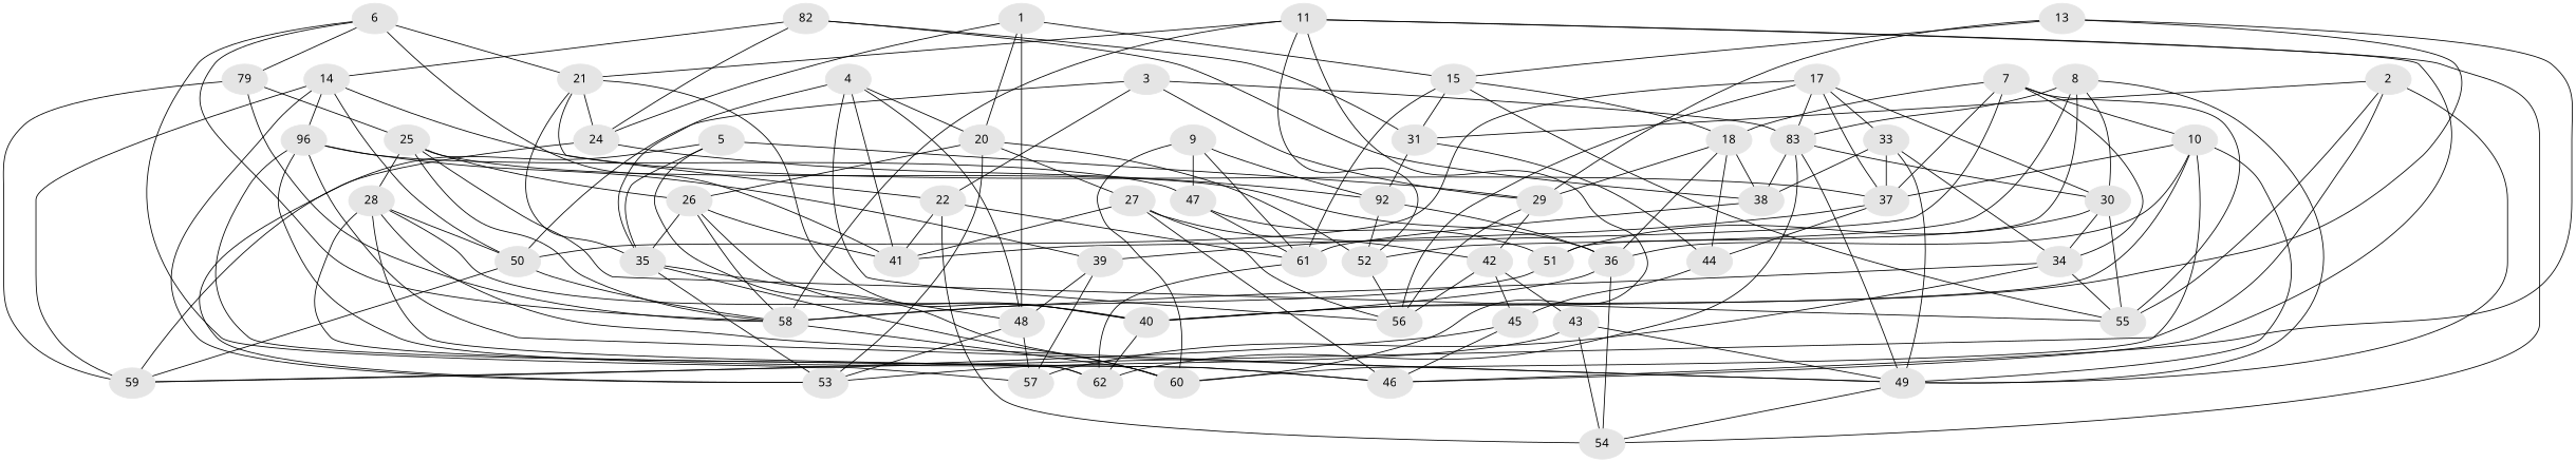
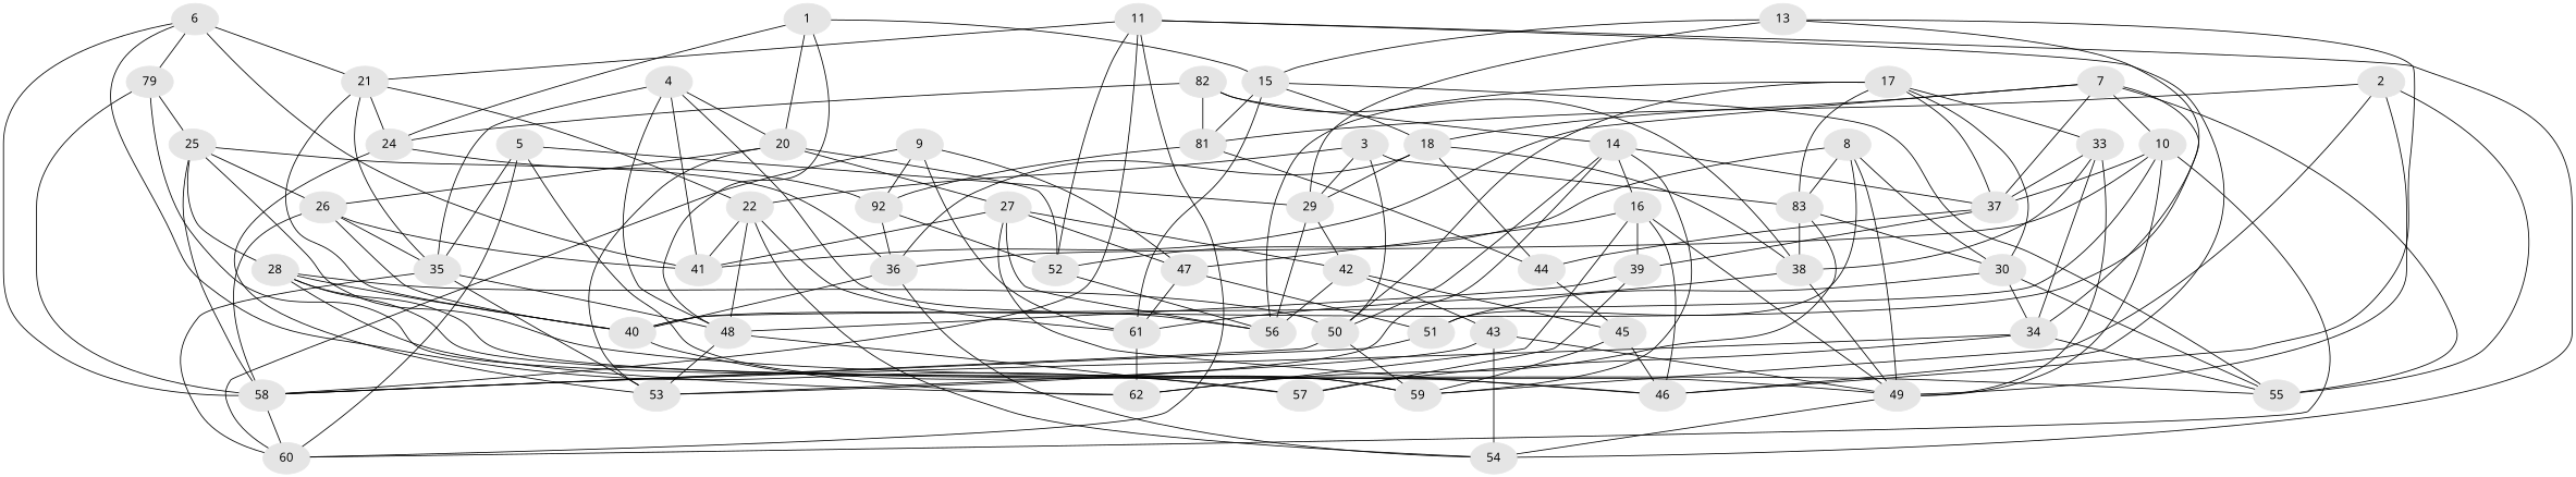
  graph {
    fontname="Noto Sans"
    node [color=gray90 fontname="Noto Sans" style=filled]
    edge [fontname="Noto Sans" weight=1.0]
    1
    15
    20
    24
    48
-   31
+   31 [label=81]
    55
    18
    61
    52
    53
    26
    27
    n14 [label=92]
    57
    2
    49
    59
    44
    54
    3
    22
    n23 [label=83]
    29
    50
    41
    30
    38
    62
    56
    42
    58
    4
    35
    60
    5
    6
    n38 [label=79]
    21
    25
    40
    7
    10
    34
    37
    36
    39
    8
    51
    9
    47
    11
    46
    n54 [label=82]
    14
-   16 [label=96]
+   16
    13
    17
    33
    45
    28
    43
    1 -- 15
    1 -- 20
    1 -- 24
    1 -- 48
    15 -- 31
    15 -- 55
    15 -- 18
    15 -- 61
    20 -- 52
    20 -- 53
    20 -- 26
    20 -- 27
    24 -- 53
    24 -- n14
    48 -- 53
    48 -- 57
    31 -- n14 [weight=2.0]
    31 -- 44
    18 -- 44
    18 -- 29
    18 -- 38
    18 -- 36
    61 -- 62
    52 -- 56
    26 -- 41
    26 -- 58
    26 -- 35
    26 -- 40
    27 -- 41
    27 -- 56
    27 -- 42
+   27 -- 47
    27 -- 46
    n14 -- 52
    n14 -- 36
    2 -- 31
    2 -- 55
    2 -- 49
    2 -- 59
    49 -- 54
    44 -- 45 [weight=2.0]
    3 -- 22
    3 -- n23
    3 -- 29
    3 -- 50
+   22 -- 48
    22 -- 61
    22 -- 54
    22 -- 41
    n23 -- 30
    n23 -- 38
    n23 -- 62
    29 -- 56
    29 -- 42
    50 -- 59
    50 -- 58
    30 -- 55
    30 -- 34
    30 -- 51
    38 -- 61
-   n23 -- 49
+   38 -- 49
    42 -- 56
    42 -- 45 [weight=2.0]
    42 -- 43
    58 -- 60
    4 -- 20
    4 -- 48
    4 -- 41
    4 -- 56
    4 -- 35 [weight=2.0]
    35 -- 48
    35 -- 53
    35 -- 60
    5 -- 59
    5 -- 29
    5 -- 35
    5 -- 60
    6 -- 57
    6 -- 41
    6 -- 58
    6 -- n38
    6 -- 21 [weight=2.0]
    n38 -- 59
    n38 -- 58
    n38 -- 25
    21 -- 24 [weight=2.0]
    21 -- 22
    21 -- 35
    21 -- 40
    25 -- 55
    25 -- 26
    25 -- 58
    25 -- 36
    25 -- 28
    40 -- 62
    7 -- 55
    7 -- 18
    7 -- 41
    7 -- 10
    7 -- 34
    7 -- 37
    10 -- 49
    10 -- 60
    10 -- 40
    10 -- 37
    10 -- 36
    34 -- 55
    34 -- 57
    34 -- 58
    37 -- 44 [weight=2.0]
    37 -- 39
    36 -- 54
    36 -- 40
    39 -- 48
    39 -- 57
    8 -- 52 [weight=2.0]
    8 -- 49
    8 -- n23
    8 -- 30
    8 -- 51
    51 -- 58 [weight=2.0]
    9 -- 61
    9 -- n14
    9 -- 60
    9 -- 47
    47 -- 61
    47 -- 51 [weight=2.0]
    11 -- 52
    11 -- 54
    11 -- 58
    11 -- 60
    11 -- 21
    11 -- 46
    n54 -- 24
    n54 -- 31
    n54 -- 38
    n54 -- 14
    14 -- 53
    14 -- 59
    14 -- 50
    14 -- 37
    14 -- 16
    16 -- 49
    16 -- 62
    16 -- 39
    16 -- 47
    16 -- 46
    13 -- 15
    13 -- 29
    13 -- 40
    13 -- 46
    17 -- n23
    17 -- 50
    17 -- 30
    17 -- 56
    17 -- 37
    17 -- 33
    33 -- 49 [weight=2.0]
    33 -- 38
    33 -- 34
    33 -- 37
    45 -- 59
    45 -- 46
    28 -- 49
    28 -- 50
    28 -- 62
    28 -- 40
    28 -- 46
    43 -- 53
    43 -- 49
    43 -- 54 [weight=2.0]
  }
